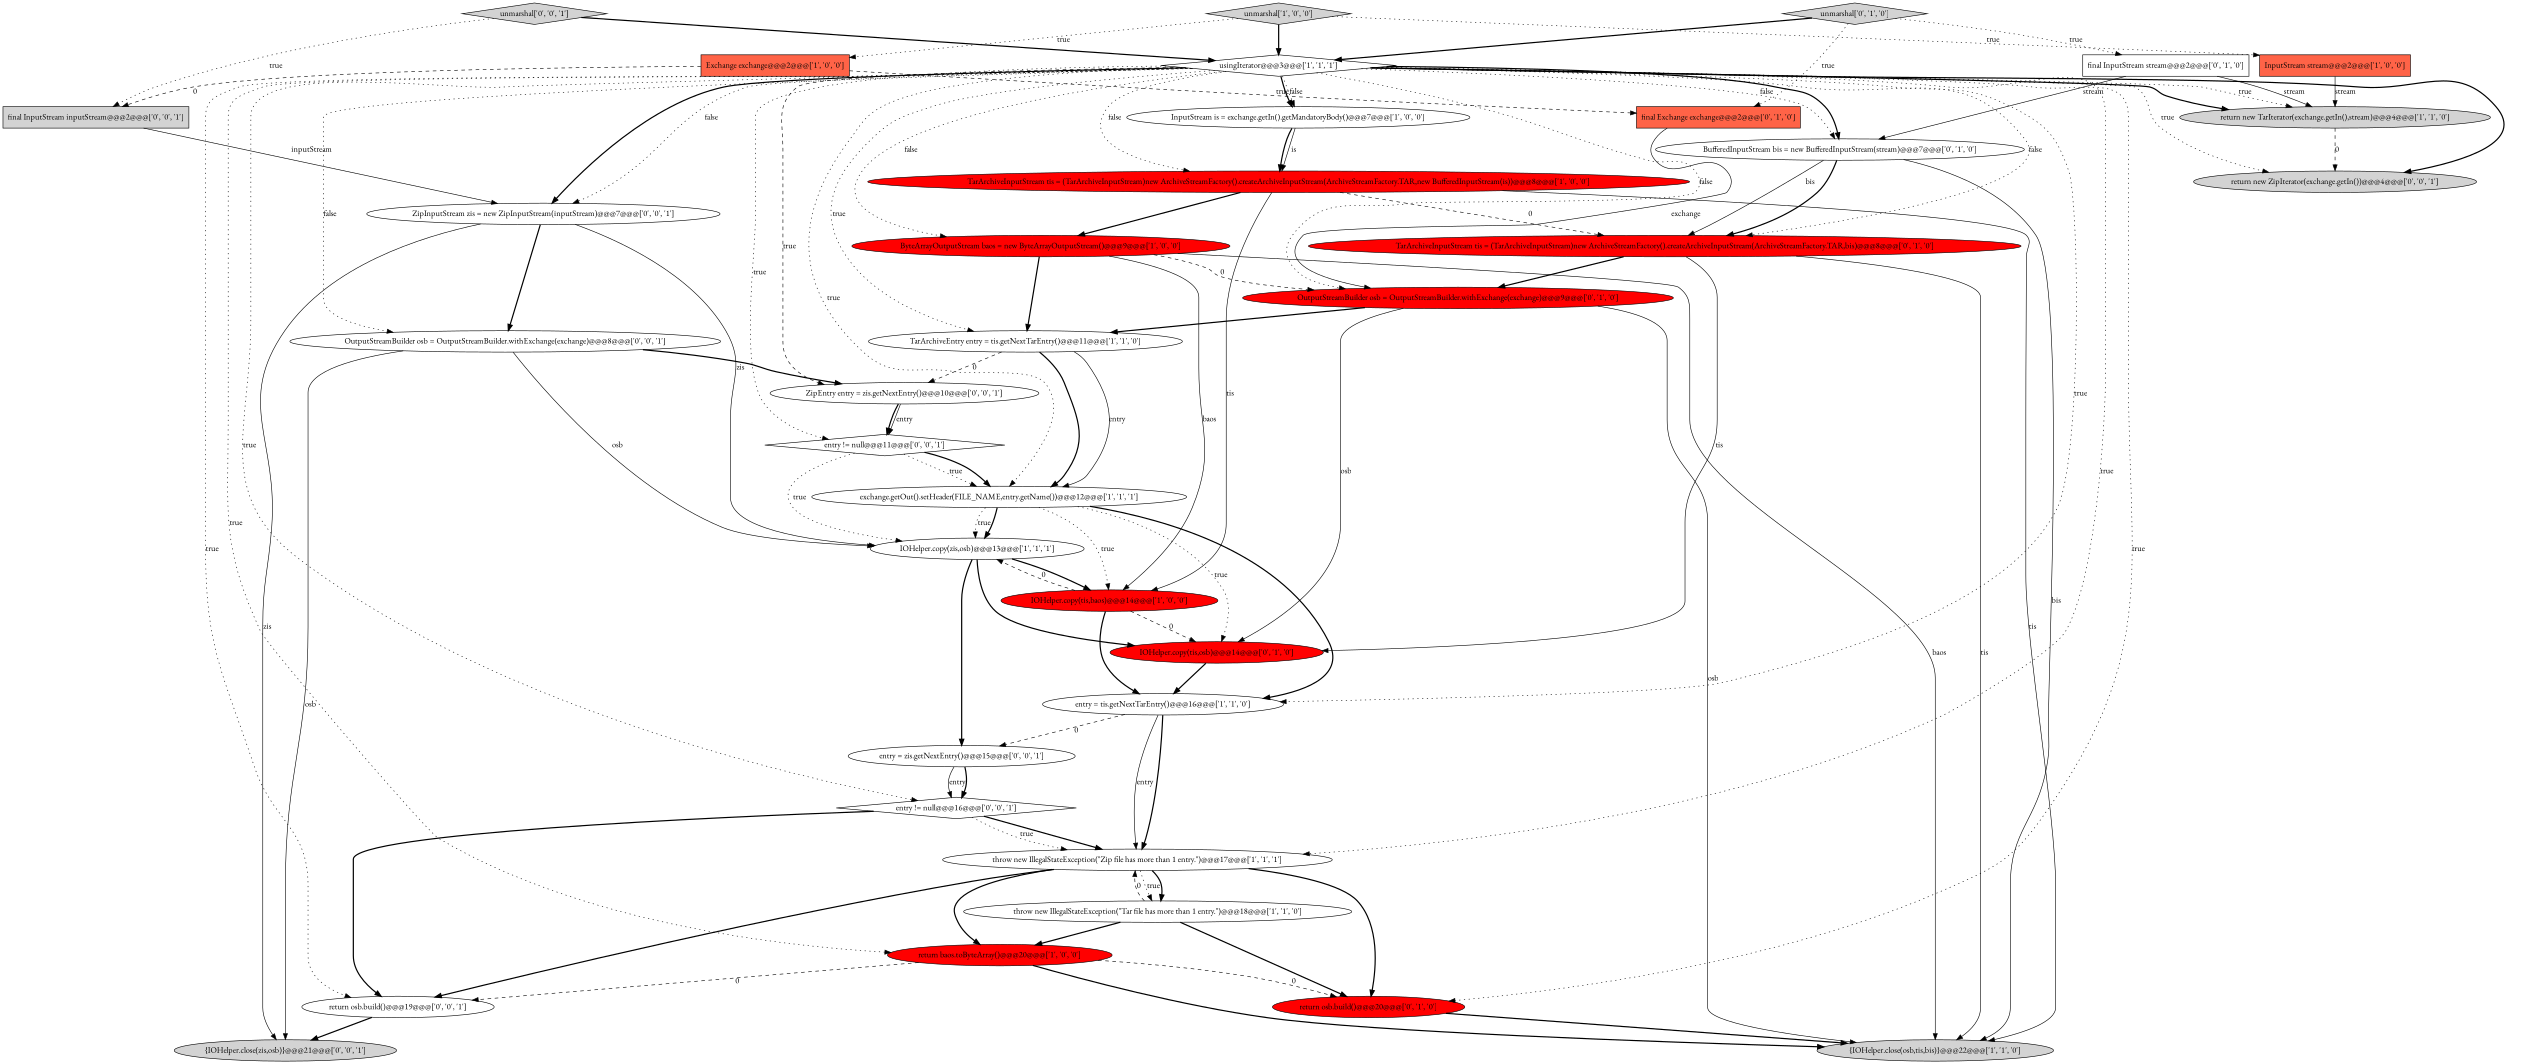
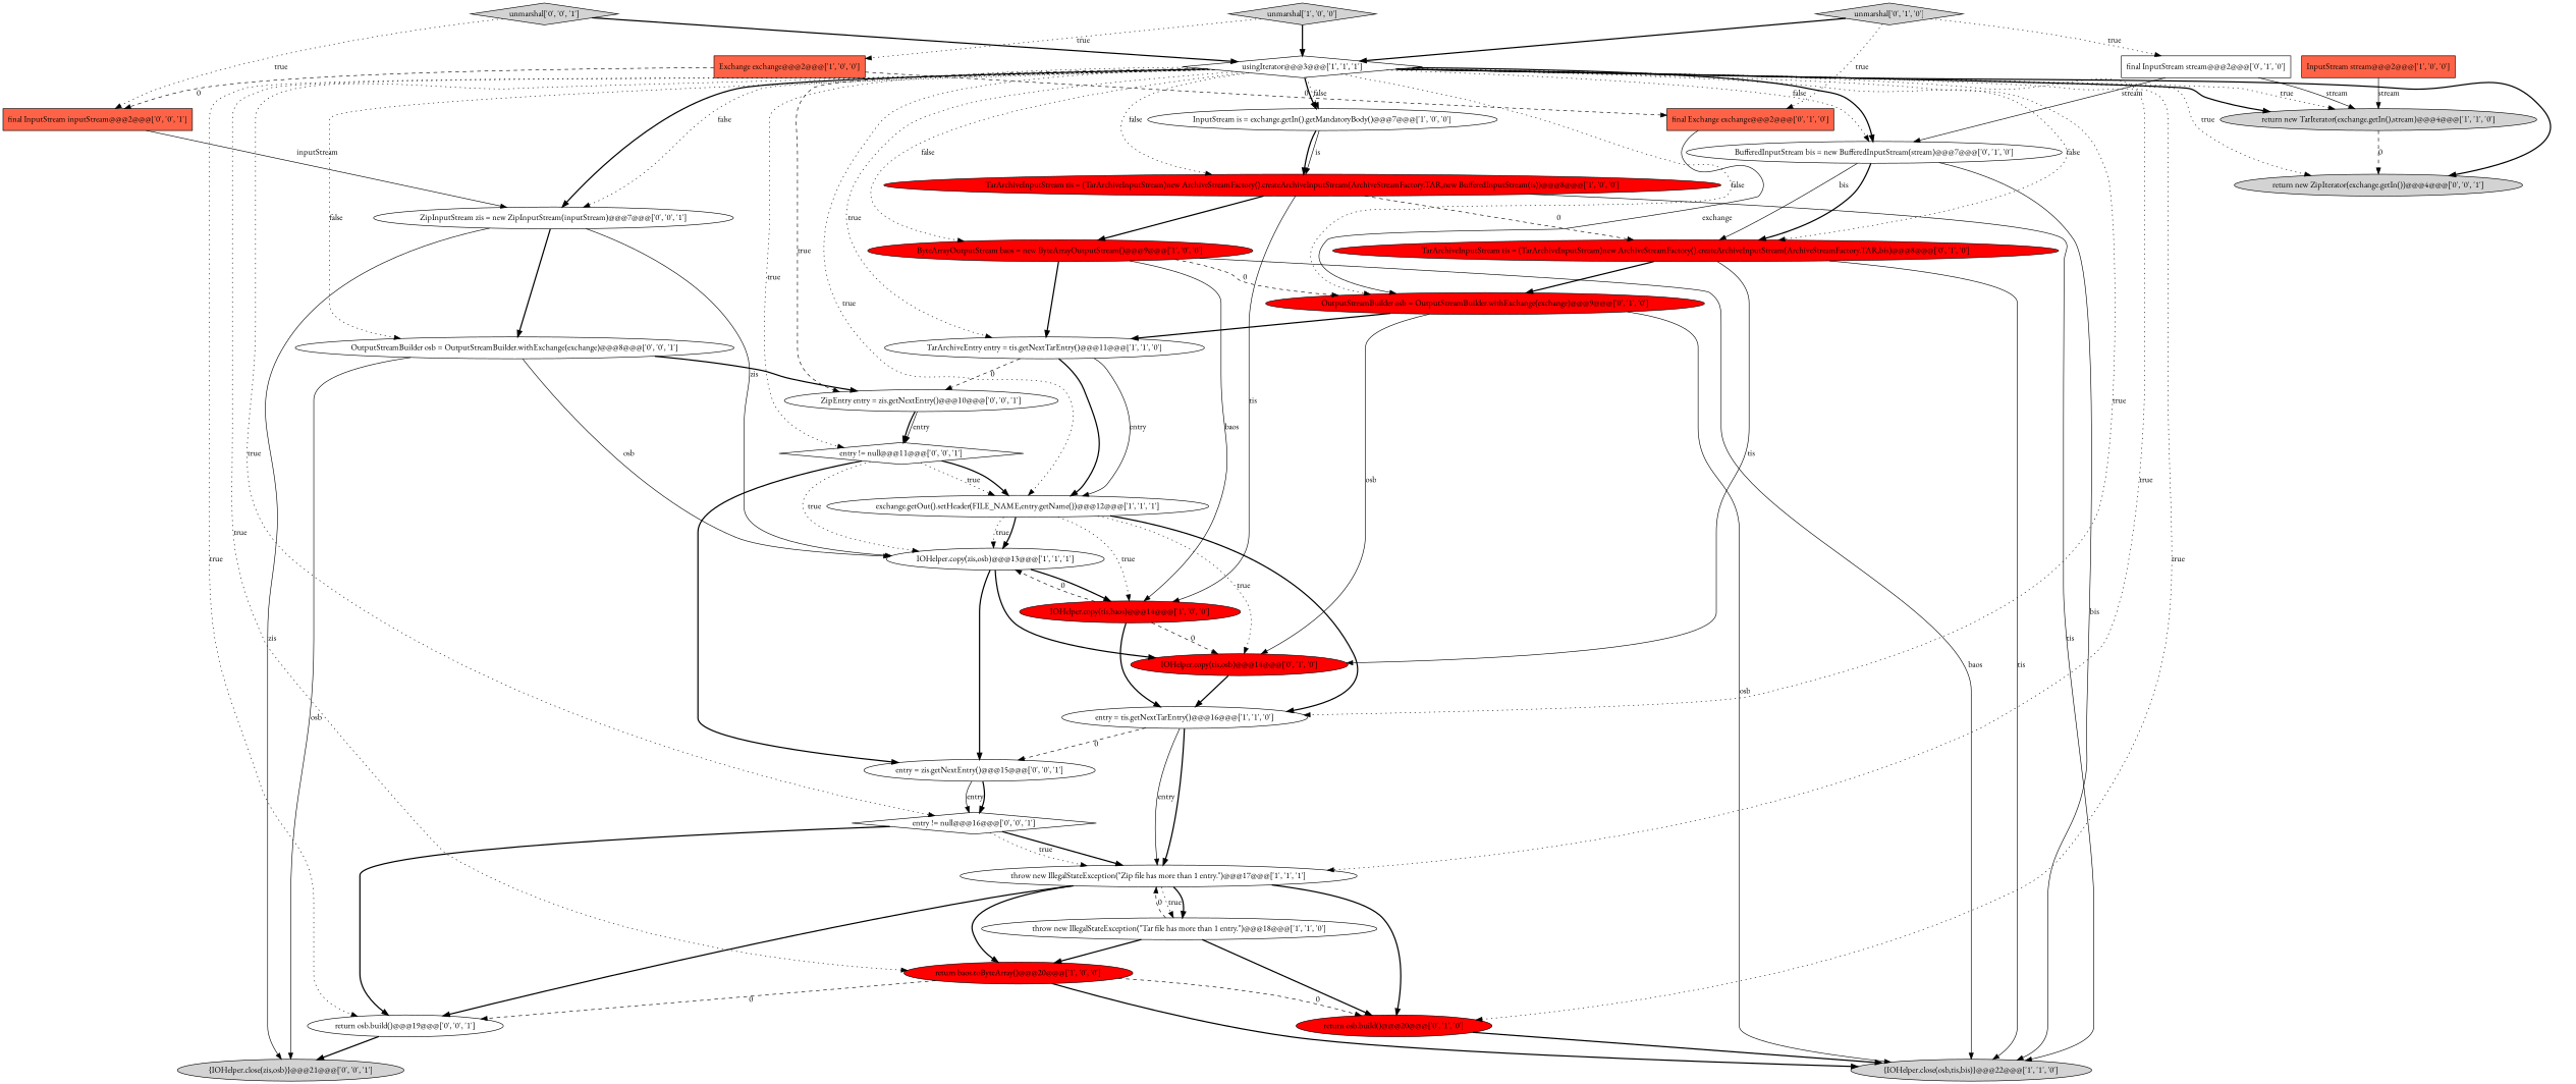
  digraph {
    fontname="EB Garamond"
    node [fillcolor=white fontname="EB Garamond" shape=ellipse style=filled]
    edge [fontname="EB Garamond" style=bold]
    n1 [label="entry != null@@@16@@@['0', '0', '1']" shape=diamond]
    n2 [label="return osb.build()@@@19@@@['0', '0', '1']"]
    n3 [label="throw new IllegalStateException(\"Zip file has more than 1 entry.\")@@@17@@@['1', '1', '1']"]
    n4 [fillcolor=lightgray label="{IOHelper.close(zis,osb)}@@@21@@@['0', '0', '1']"]
    n5 [fillcolor=red label="return osb.build()@@@20@@@['0', '1', '0']"]
    n6 [label="throw new IllegalStateException(\"Tar file has more than 1 entry.\")@@@18@@@['1', '1', '0']"]
    n7 [fillcolor=red label="return baos.toByteArray()@@@20@@@['1', '0', '0']"]
    n8 [fillcolor=red label="TarArchiveInputStream tis = (TarArchiveInputStream)new ArchiveStreamFactory().createArchiveInputStream(ArchiveStreamFactory.TAR,new BufferedInputStream(is))@@@8@@@['1', '0', '0']"]
    n9 [fillcolor=red label="IOHelper.copy(tis,baos)@@@14@@@['1', '0', '0']"]
    n10 [fillcolor=red label="ByteArrayOutputStream baos = new ByteArrayOutputStream()@@@9@@@['1', '0', '0']"]
    n11 [fillcolor=red label="TarArchiveInputStream tis = (TarArchiveInputStream)new ArchiveStreamFactory().createArchiveInputStream(ArchiveStreamFactory.TAR,bis)@@@8@@@['0', '1', '0']"]
    n12 [fillcolor=lightgray label="{IOHelper.close(osb,tis,bis)}@@@22@@@['1', '1', '0']"]
    n13 [label="IOHelper.copy(zis,osb)@@@13@@@['1', '1', '1']"]
    n14 [label="entry = tis.getNextTarEntry()@@@16@@@['1', '1', '0']"]
    n15 [fillcolor=red label="IOHelper.copy(tis,osb)@@@14@@@['0', '1', '0']"]
    n16 [fillcolor=red label="OutputStreamBuilder osb = OutputStreamBuilder.withExchange(exchange)@@@9@@@['0', '1', '0']"]
    n17 [label="TarArchiveEntry entry = tis.getNextTarEntry()@@@11@@@['1', '1', '0']"]
    n18 [label="entry = zis.getNextEntry()@@@15@@@['0', '0', '1']"]
    n19 [label="exchange.getOut().setHeader(FILE_NAME,entry.getName())@@@12@@@['1', '1', '1']"]
    n20 [label="ZipEntry entry = zis.getNextEntry()@@@10@@@['0', '0', '1']"]
    n21 [label="final InputStream stream@@@2@@@['0', '1', '0']" shape=box]
    n22 [fillcolor=lightgray label="return new TarIterator(exchange.getIn(),stream)@@@4@@@['1', '1', '0']"]
    n23 [label="BufferedInputStream bis = new BufferedInputStream(stream)@@@7@@@['0', '1', '0']"]
    n24 [fillcolor=lightgray label="return new ZipIterator(exchange.getIn())@@@4@@@['0', '0', '1']"]
    n25 [label="entry != null@@@11@@@['0', '0', '1']" shape=diamond]
-   n26 [fillcolor=lightgray label="final InputStream inputStream@@@2@@@['0', '0', '1']" shape=box]
+   n26 [fillcolor=tomato label="final InputStream inputStream@@@2@@@['0', '0', '1']" shape=box]
    n27 [label="ZipInputStream zis = new ZipInputStream(inputStream)@@@7@@@['0', '0', '1']"]
    n28 [label="OutputStreamBuilder osb = OutputStreamBuilder.withExchange(exchange)@@@8@@@['0', '0', '1']"]
    n29 [fillcolor=tomato label="InputStream stream@@@2@@@['1', '0', '0']" shape=box]
    n30 [label="InputStream is = exchange.getIn().getMandatoryBody()@@@7@@@['1', '0', '0']"]
    n31 [label="usingIterator@@@3@@@['1', '1', '1']" shape=diamond]
    n32 [fillcolor=lightgray label="unmarshal['1', '0', '0']" shape=diamond]
    n33 [fillcolor=tomato label="Exchange exchange@@@2@@@['1', '0', '0']" shape=box]
    n34 [fillcolor=tomato label="final Exchange exchange@@@2@@@['0', '1', '0']" shape=box]
    n35 [fillcolor=lightgray label="unmarshal['0', '1', '0']" shape=diamond]
    n36 [fillcolor=lightgray label="unmarshal['0', '0', '1']" shape=diamond]
    n1 -> n2
    n1 -> n3
    n1 -> n3 [label=true style=dotted]
    n2 -> n4
    n3 -> n2
    n3 -> n5
    n3 -> n6 [label=true style=dotted]
    n3 -> n6
    n3 -> n7
    n5 -> n12
    n6 -> n3 [label=0 style=dashed]
    n6 -> n5
    n6 -> n7
    n7 -> n2 [label=0 style=dashed]
    n7 -> n5 [label=0 style=dashed]
    n7 -> n12
    n8 -> n9 [label=tis style=solid]
    n8 -> n10
    n8 -> n11 [label=0 style=dashed]
    n8 -> n12 [label=tis style=solid]
    n9 -> n13 [label=0 style=dashed]
    n9 -> n14
    n9 -> n15 [label=0 style=dashed]
    n10 -> n9 [label=baos style=solid]
    n10 -> n12 [label=baos style=solid]
    n10 -> n16 [label=0 style=dashed]
    n10 -> n17
    n11 -> n12 [label=tis style=solid]
    n11 -> n15 [label=tis style=solid]
    n11 -> n16
    n13 -> n9
    n13 -> n15
    n13 -> n18
    n14 -> n3
    n14 -> n3 [label=entry style=solid]
    n14 -> n18 [label=0 style=dashed]
    n15 -> n14
    n16 -> n12 [label=osb style=solid]
    n16 -> n15 [label=osb style=solid]
    n16 -> n17
    n17 -> n19 [label=entry style=solid]
    n17 -> n19
    n17 -> n20 [label=0 style=dashed]
    n18 -> n1 [label=entry style=solid]
    n18 -> n1
    n19 -> n9 [label=true style=dotted]
    n19 -> n13 [label=true style=dotted]
    n19 -> n13
    n19 -> n14
    n19 -> n15 [label=true style=dotted]
    n20 -> n25
    n20 -> n25 [label=entry style=solid]
    n21 -> n22 [label=stream style=solid]
    n21 -> n23 [label=stream style=solid]
    n22 -> n24 [label=0 style=dashed]
    n23 -> n11 [label=bis style=solid]
    n23 -> n11
    n23 -> n12 [label=bis style=solid]
    n25 -> n13 [label=true style=dotted]
+   n25 -> n18
    n25 -> n19 [label=true style=dotted]
    n25 -> n19
    n26 -> n27 [label=inputStream style=solid]
    n27 -> n4 [label=zis style=solid]
    n27 -> n13 [label=zis style=solid]
    n27 -> n28
    n28 -> n4 [label=osb style=solid]
    n28 -> n13 [label=osb style=solid]
    n28 -> n20
    n29 -> n22 [label=stream style=solid]
    n30 -> n8
    n30 -> n8 [label=is style=solid]
    n31 -> n1 [label=true style=dotted]
    n31 -> n2 [label=true style=dotted]
    n31 -> n3 [label=true style=dotted]
    n31 -> n5 [label=true style=dotted]
    n31 -> n7 [label=true style=dotted]
    n31 -> n8 [label=false style=dotted]
    n31 -> n10 [label=false style=dotted]
    n31 -> n11 [label=false style=dotted]
    n31 -> n14 [label=true style=dotted]
    n31 -> n16 [label=false style=dotted]
    n31 -> n17 [label=true style=dotted]
    n31 -> n19 [label=true style=dotted]
    n31 -> n20 [label=true style=dashed]
    n31 -> n22 [label=true style=dotted]
    n31 -> n22
    n31 -> n23 [label=false style=dotted]
    n31 -> n23
    n31 -> n24
    n31 -> n24 [label=true style=dotted]
    n31 -> n25 [label=true style=dotted]
    n31 -> n27 [label=false style=dotted]
    n31 -> n27
    n31 -> n28 [label=false style=dotted]
    n31 -> n30
    n31 -> n30 [label=false style=dotted]
-   n32 -> n29 [label=true style=dotted]
    n32 -> n31
    n32 -> n33 [label=true style=dotted]
    n33 -> n26 [label=0 style=dashed]
-   n33 -> n34 [label=true style=dashed]
+   n33 -> n34 [label=0 style=dashed]
    n34 -> n16 [label=exchange style=solid]
    n35 -> n21 [label=true style=dotted]
    n35 -> n31
    n35 -> n34 [label=true style=dotted]
    n36 -> n26 [label=true style=dotted]
    n36 -> n31
  }
